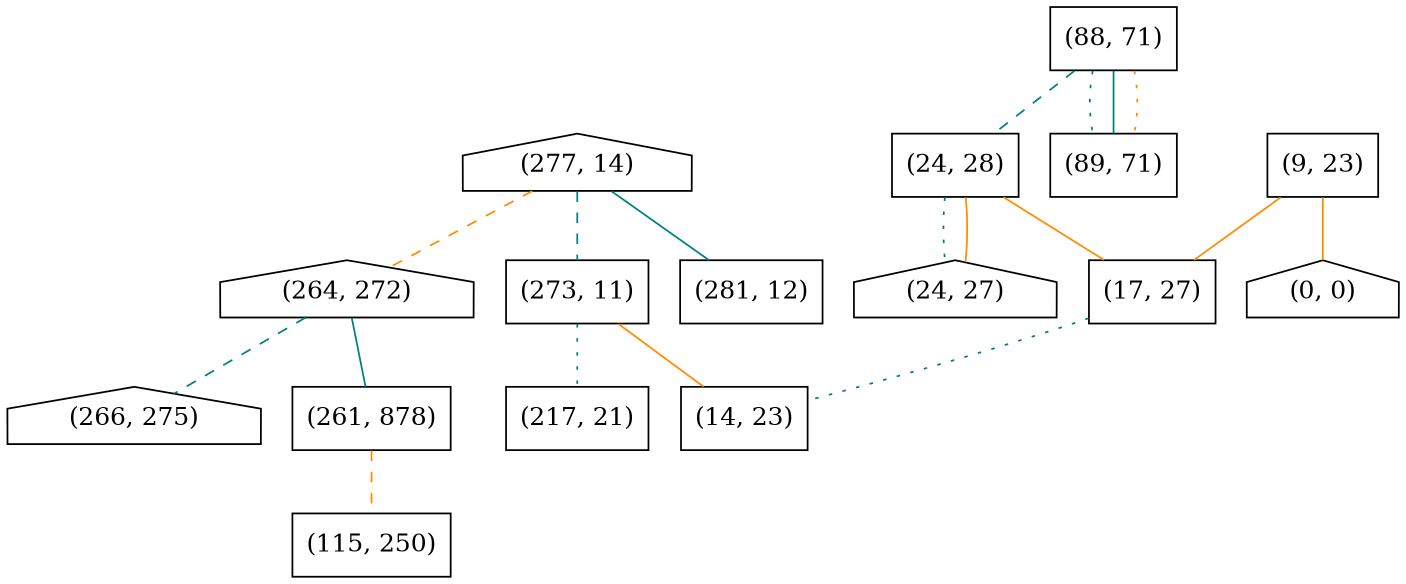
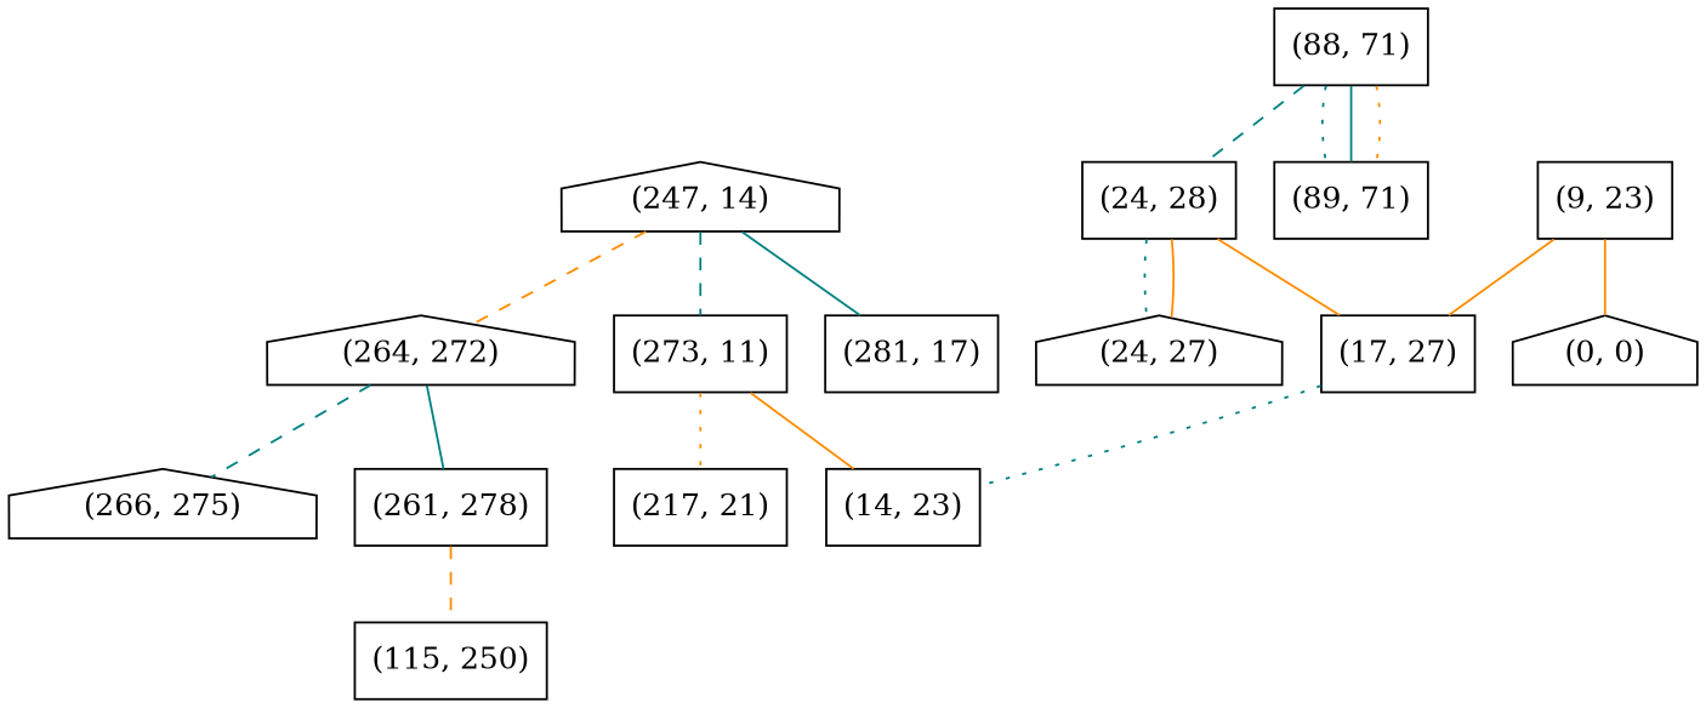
  graph {
    node [shape=box]
    edge [color=darkorange style=solid weight=1]
-   "(277, 14)" [shape=house]
+   "(277, 14)" [shape=house label="(247, 14)"]
    "(264, 272)" [shape=house]
    "(273, 11)"
-   "(281, 12)"
+   "(281, 12)" [label="(281, 17)"]
    "(266, 275)" [shape=house]
-   "(261, 278)" [label="(261, 878)"]
+   "(261, 278)"
    "(217, 21)"
    "(14, 23)"
    "(115, 250)"
    "(88, 71)"
    "(24, 28)"
    "(89, 71)"
    "(24, 27)" [shape=house]
    "(17, 27)"
    "(9, 23)"
    "(0, 0)" [shape=house]
    "(277, 14)" -- "(264, 272)" [style=dashed]
    "(277, 14)" -- "(273, 11)" [color=teal style=dashed]
    "(277, 14)" -- "(281, 12)" [color=teal]
    "(264, 272)" -- "(266, 275)" [color=teal style=dashed]
    "(264, 272)" -- "(261, 278)" [color=teal]
-   "(273, 11)" -- "(217, 21)" [color=teal style=dotted weight=3]
+   "(273, 11)" -- "(217, 21)" [style=dotted weight=3]
    "(273, 11)" -- "(14, 23)" [weight=3]
    "(261, 278)" -- "(115, 250)" [style=dashed weight=3]
    "(88, 71)" -- "(24, 28)" [color=teal style=dashed]
    "(88, 71)" -- "(89, 71)" [color=teal style=dotted]
    "(88, 71)" -- "(89, 71)" [color=teal]
    "(88, 71)" -- "(89, 71)" [style=dotted]
    "(24, 28)" -- "(24, 27)" [color=teal style=dotted]
    "(24, 28)" -- "(24, 27)"
    "(24, 28)" -- "(17, 27)"
    "(17, 27)" -- "(14, 23)" [color=teal style=dotted]
    "(9, 23)" -- "(17, 27)"
    "(9, 23)" -- "(0, 0)" [weight=4]
  }
